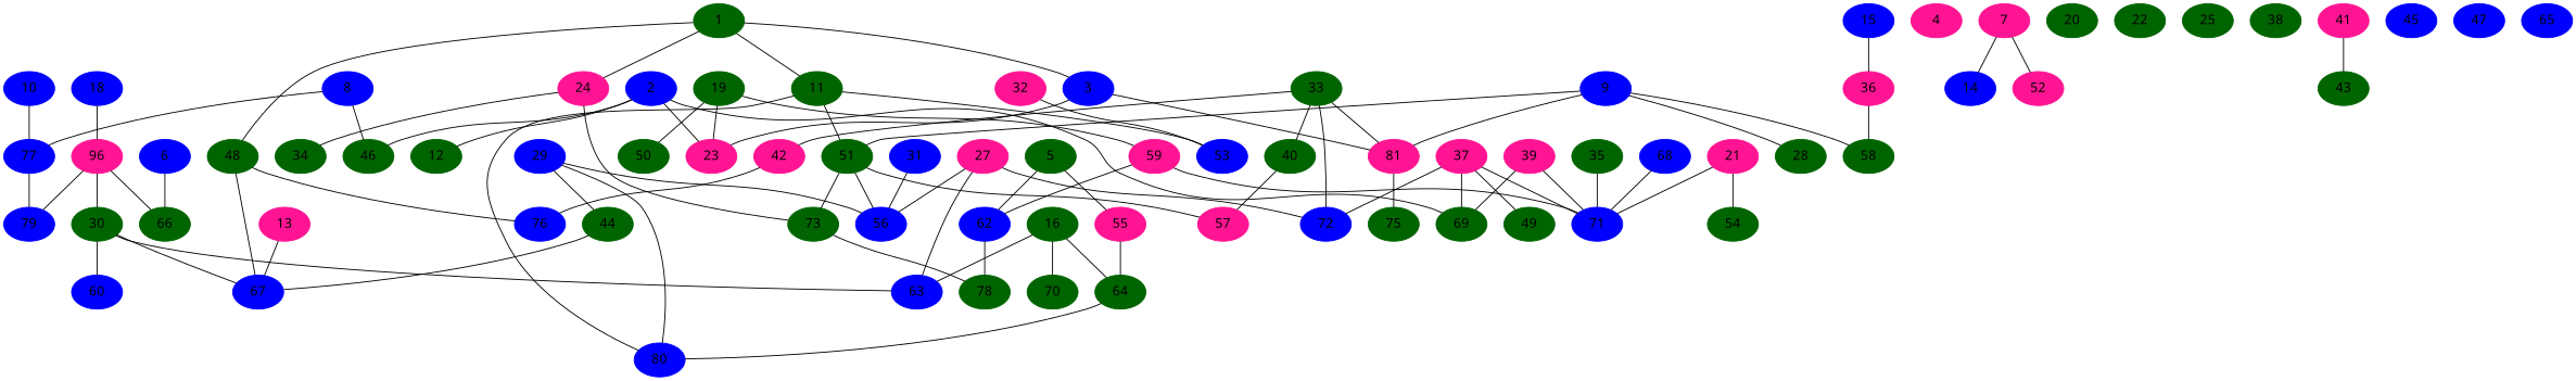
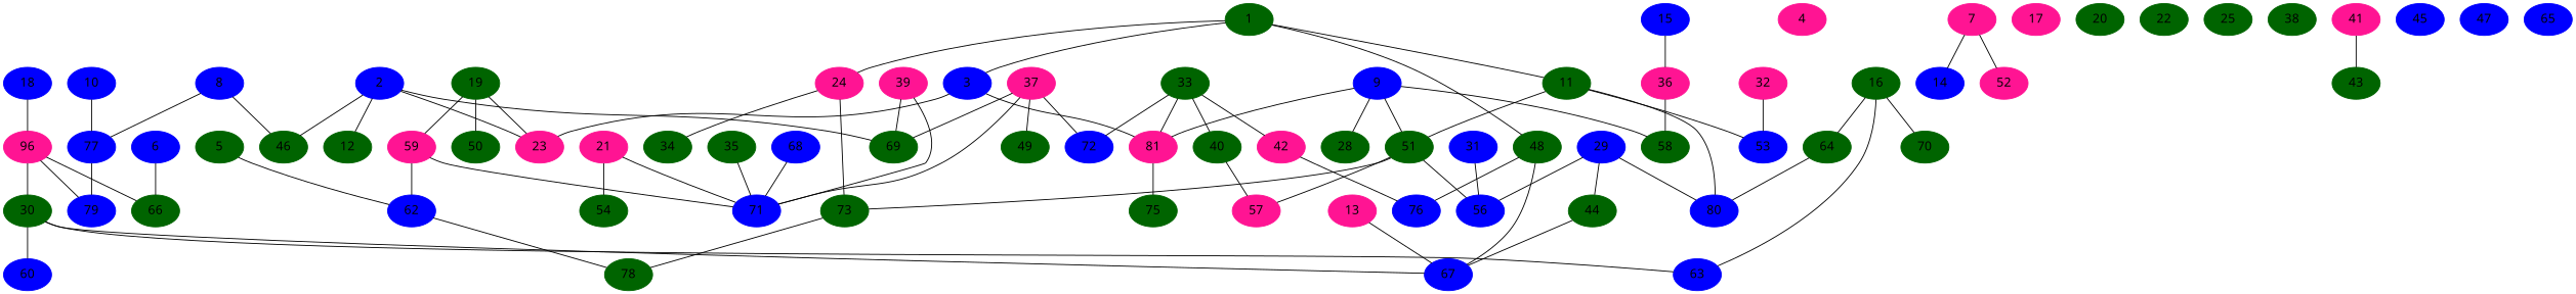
  graph {
    fontname="Noto Sans"
    node [color=darkgreen fontname="Noto Sans" style=filled]
    edge [fontname="Noto Sans"]
    3 [color=blue]
    1
    11
    24 [color=deeppink]
    48
    23 [color=deeppink]
    n7 [color=deeppink label=81]
    51
    53 [color=blue]
    80 [color=blue]
    34
    73
    67 [color=blue]
    76 [color=blue]
    2 [color=blue]
    12
    46
    69
    75
    4 [color=deeppink]
-   55 [color=deeppink]
    5
    62 [color=blue]
    64
    78
    6 [color=blue]
    66
    7 [color=deeppink]
    14 [color=blue]
    52 [color=deeppink]
    8 [color=blue]
    77 [color=blue]
    79 [color=blue]
    9 [color=blue]
    28
    58
    56 [color=blue]
    57 [color=deeppink]
    10 [color=blue]
    13 [color=deeppink]
    15 [color=blue]
    36 [color=deeppink]
    63 [color=blue]
    16
    70
+   17 [color=deeppink]
    18 [color=blue]
    n48 [color=deeppink label=96]
    30
    19
    50
    59 [color=deeppink]
    71 [color=blue]
    20
    21 [color=deeppink]
    54
    22
    25
    60 [color=blue]
-   27 [color=deeppink]
    72 [color=blue]
    29 [color=blue]
    44
    31 [color=blue]
    32 [color=deeppink]
    33
    40
    42 [color=deeppink]
    35
    37 [color=deeppink]
    49
    38
    39 [color=deeppink]
    41 [color=deeppink]
    43
    45 [color=blue]
    47 [color=blue]
    65 [color=blue]
    68 [color=blue]
    3 -- 23
    3 -- n7
    1 -- 3
    1 -- 11
    1 -- 24
    1 -- 48
    11 -- 51
    11 -- 53
    11 -- 80
    24 -- 34
    24 -- 73
    48 -- 67
    48 -- 76
    n7 -- 75
    51 -- 73
    51 -- 56
    51 -- 57
    73 -- 78
    2 -- 23
    2 -- 12
    2 -- 46
    2 -- 69
-   55 -- 64
-   5 -- 55
    5 -- 62
    62 -- 78
    64 -- 80
    6 -- 66
    7 -- 14
    7 -- 52
    8 -- 46
    8 -- 77
    77 -- 79
    9 -- n7
    9 -- 51
    9 -- 28
    9 -- 58
    10 -- 77
    13 -- 67
    15 -- 36
    36 -- 58
    16 -- 64
    16 -- 63
    16 -- 70
    18 -- n48
    n48 -- 66
    n48 -- 79
    n48 -- 30
    30 -- 67
    30 -- 63
    30 -- 60
    19 -- 23
    19 -- 50
    19 -- 59
    59 -- 62
    59 -- 71
    21 -- 71
    21 -- 54
-   27 -- 56
-   27 -- 63
-   27 -- 72
    29 -- 80
    29 -- 56
    29 -- 44
    44 -- 67
    31 -- 56
    32 -- 53
    33 -- n7
    33 -- 72
    33 -- 40
    33 -- 42
    40 -- 57
    42 -- 76
    35 -- 71
    37 -- 69
    37 -- 71
    37 -- 72
    37 -- 49
    39 -- 69
    39 -- 71
    41 -- 43
    68 -- 71
  }
